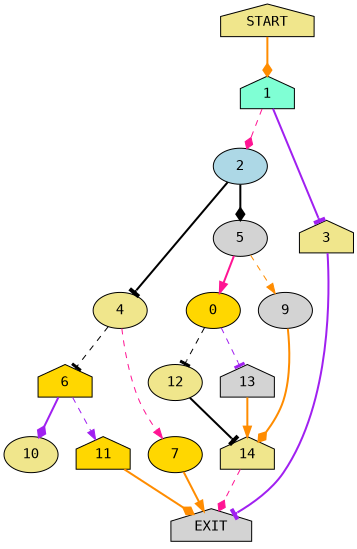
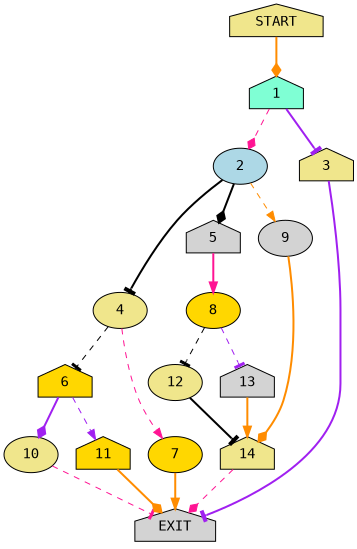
  digraph {
    fontname="DejaVu Sans Mono"
    node [fillcolor=khaki fontname="DejaVu Sans Mono" shape=house style=filled]
    edge [arrowhead=tee color=darkorange fontname="DejaVu Sans Mono" style=bold]
    n1 [label=START]
    1 [fillcolor=aquamarine]
    2 [fillcolor=lightblue shape=ellipse]
    3
    n5 [fillcolor=lightgrey label=EXIT]
    4 [shape=ellipse]
-   5 [fillcolor=lightgrey shape=ellipse]
+   5 [fillcolor=lightgrey]
    6 [fillcolor=gold]
    7 [fillcolor=gold shape=ellipse]
-   8 [fillcolor=gold shape=ellipse label=0]
+   8 [fillcolor=gold shape=ellipse]
    9 [fillcolor=lightgrey shape=ellipse]
    10 [shape=ellipse]
    11 [fillcolor=gold]
    12 [shape=ellipse]
    13 [fillcolor=lightgrey]
    14
    n1 -> 1 [arrowhead=diamond]
    1 -> 2 [arrowhead=diamond color=deeppink style=dashed]
    1 -> 3 [color=purple]
    2 -> 4 [color=black]
    2 -> 5 [arrowhead=diamond color=black]
    3 -> n5 [color=purple]
    4 -> 6 [color=black style=dashed]
    4 -> 7 [arrowhead=normal color=deeppink style=dashed]
    5 -> 8 [arrowhead=normal color=deeppink]
-   5 -> 9 [arrowhead=normal style=dashed]
+   2 -> 9 [arrowhead=normal style=dashed]
    6 -> 10 [arrowhead=diamond color=purple]
    6 -> 11 [arrowhead=normal color=purple style=dashed]
    7 -> n5 [arrowhead=normal]
    8 -> 12 [color=black style=dashed]
    8 -> 13 [color=purple style=dashed]
    9 -> 14 [arrowhead=diamond]
+   10 -> n5 [color=deeppink style=dashed]
    11 -> n5 [arrowhead=diamond]
    12 -> 14 [color=black]
    13 -> 14 [arrowhead=normal]
    14 -> n5 [arrowhead=diamond color=deeppink style=dashed]
  }
